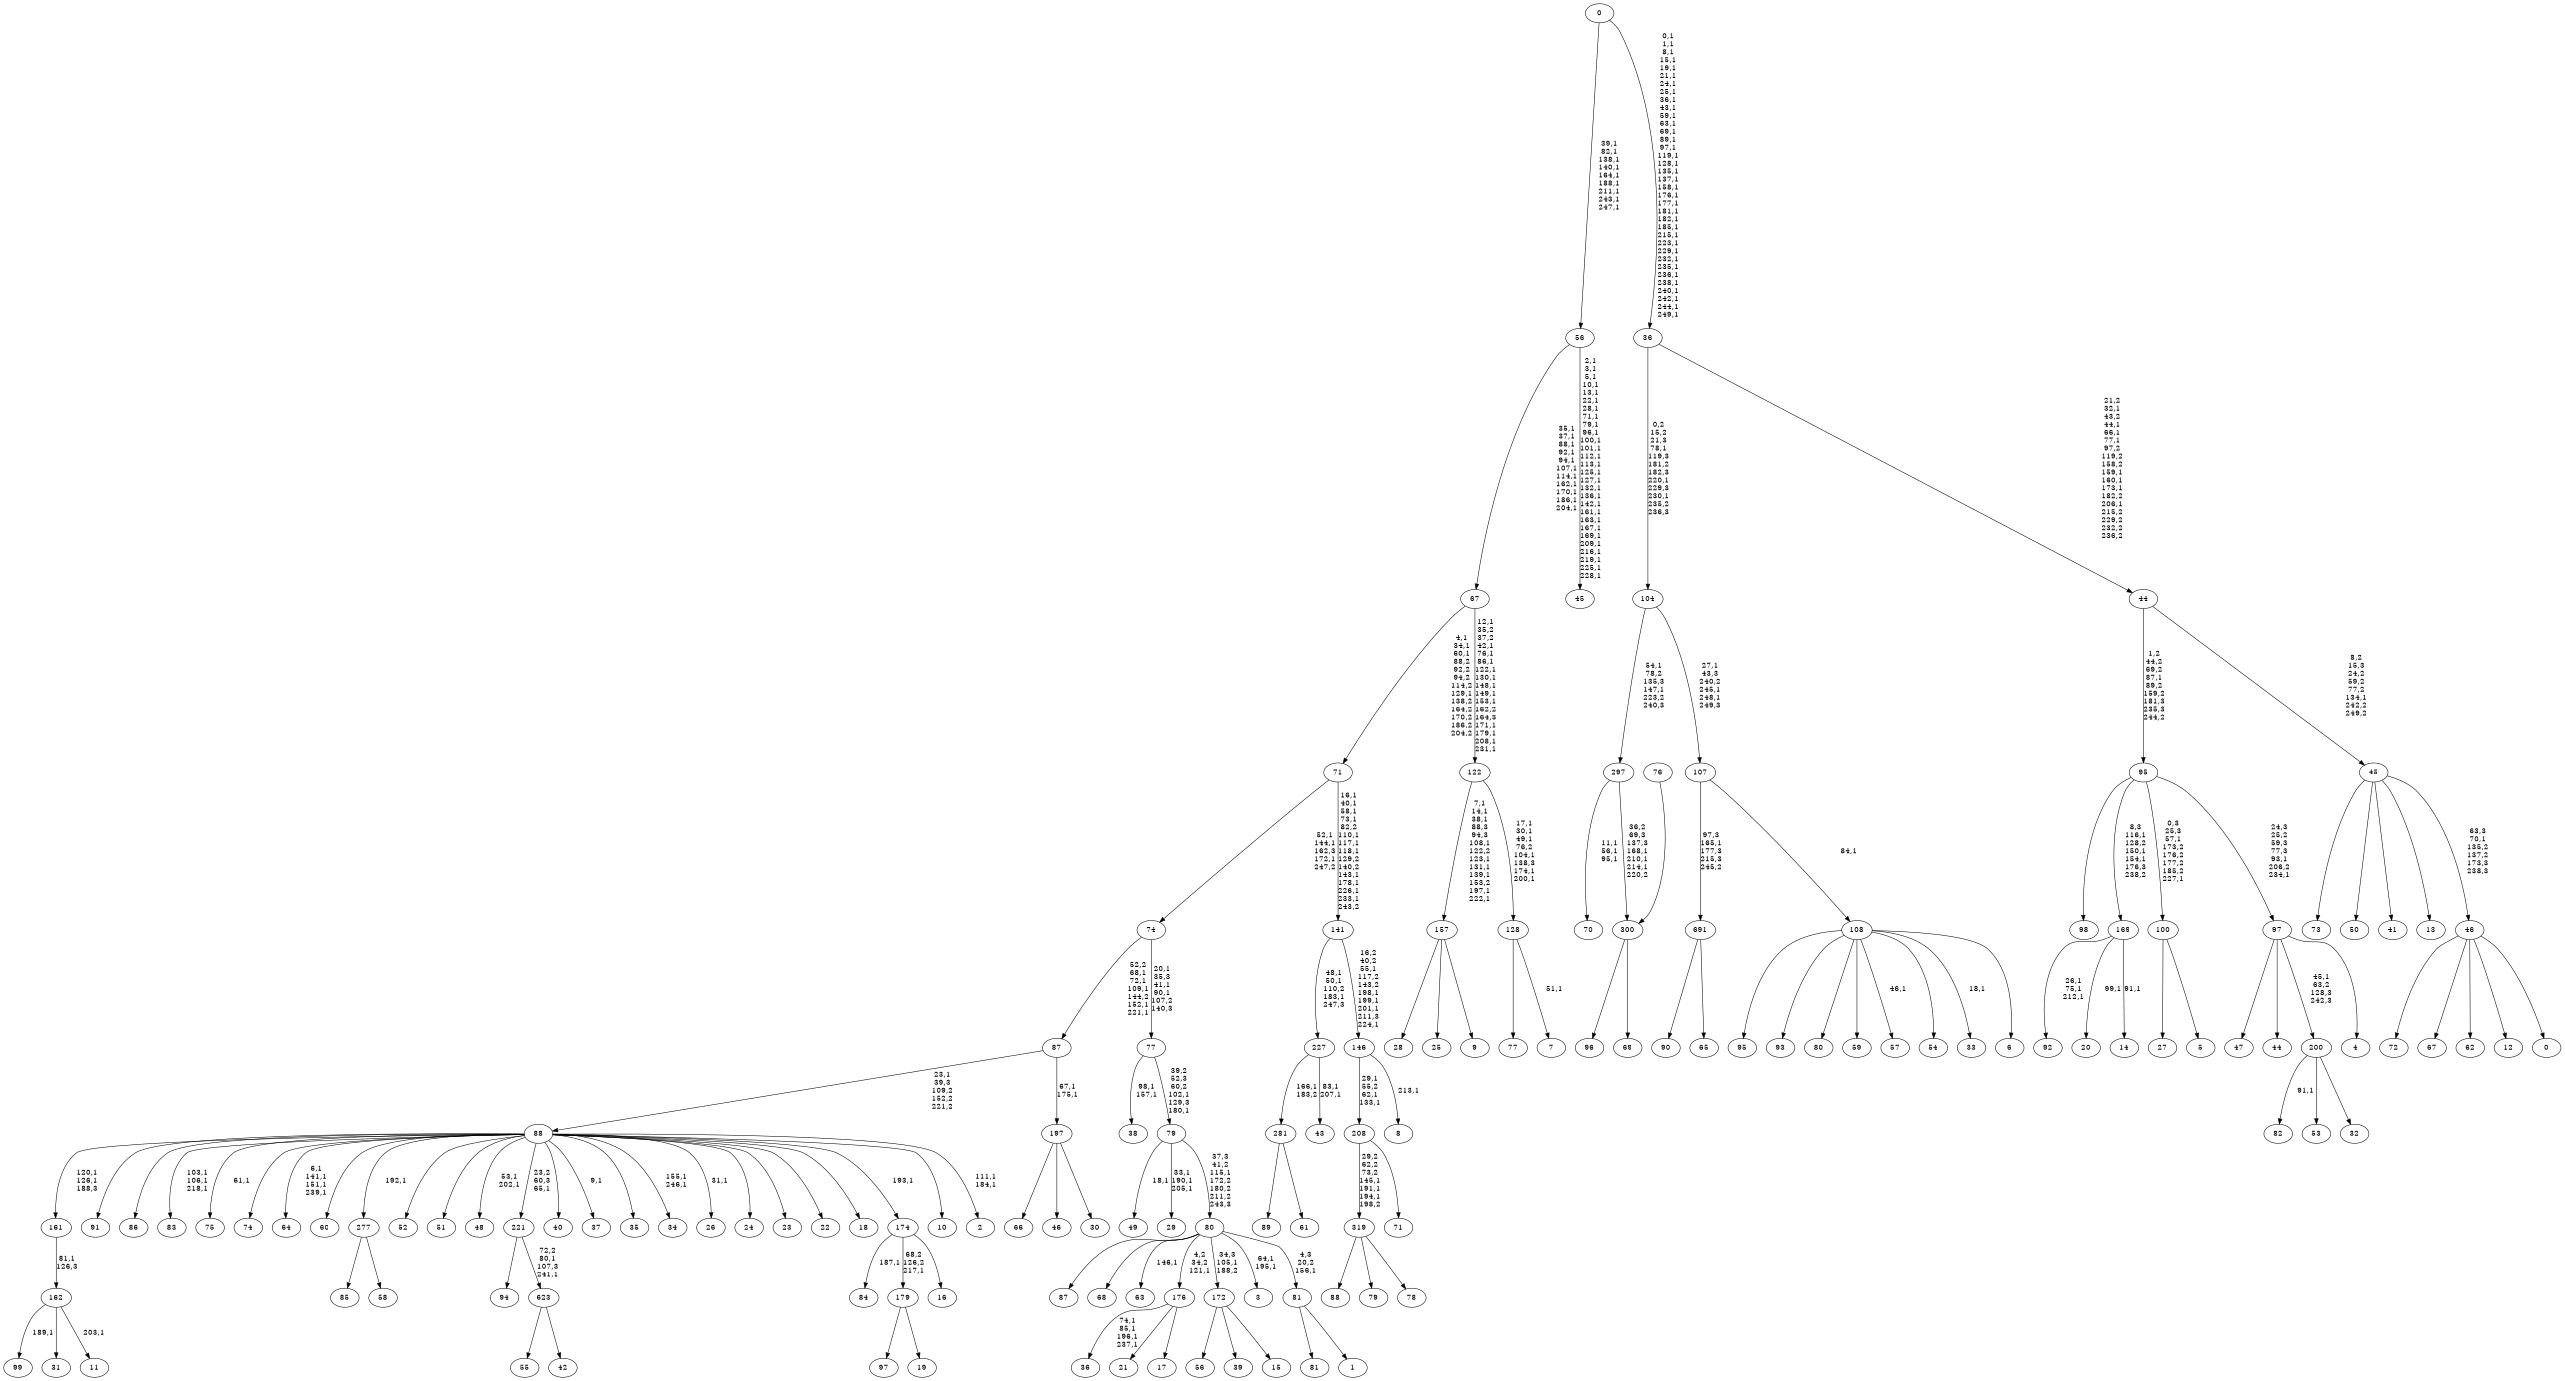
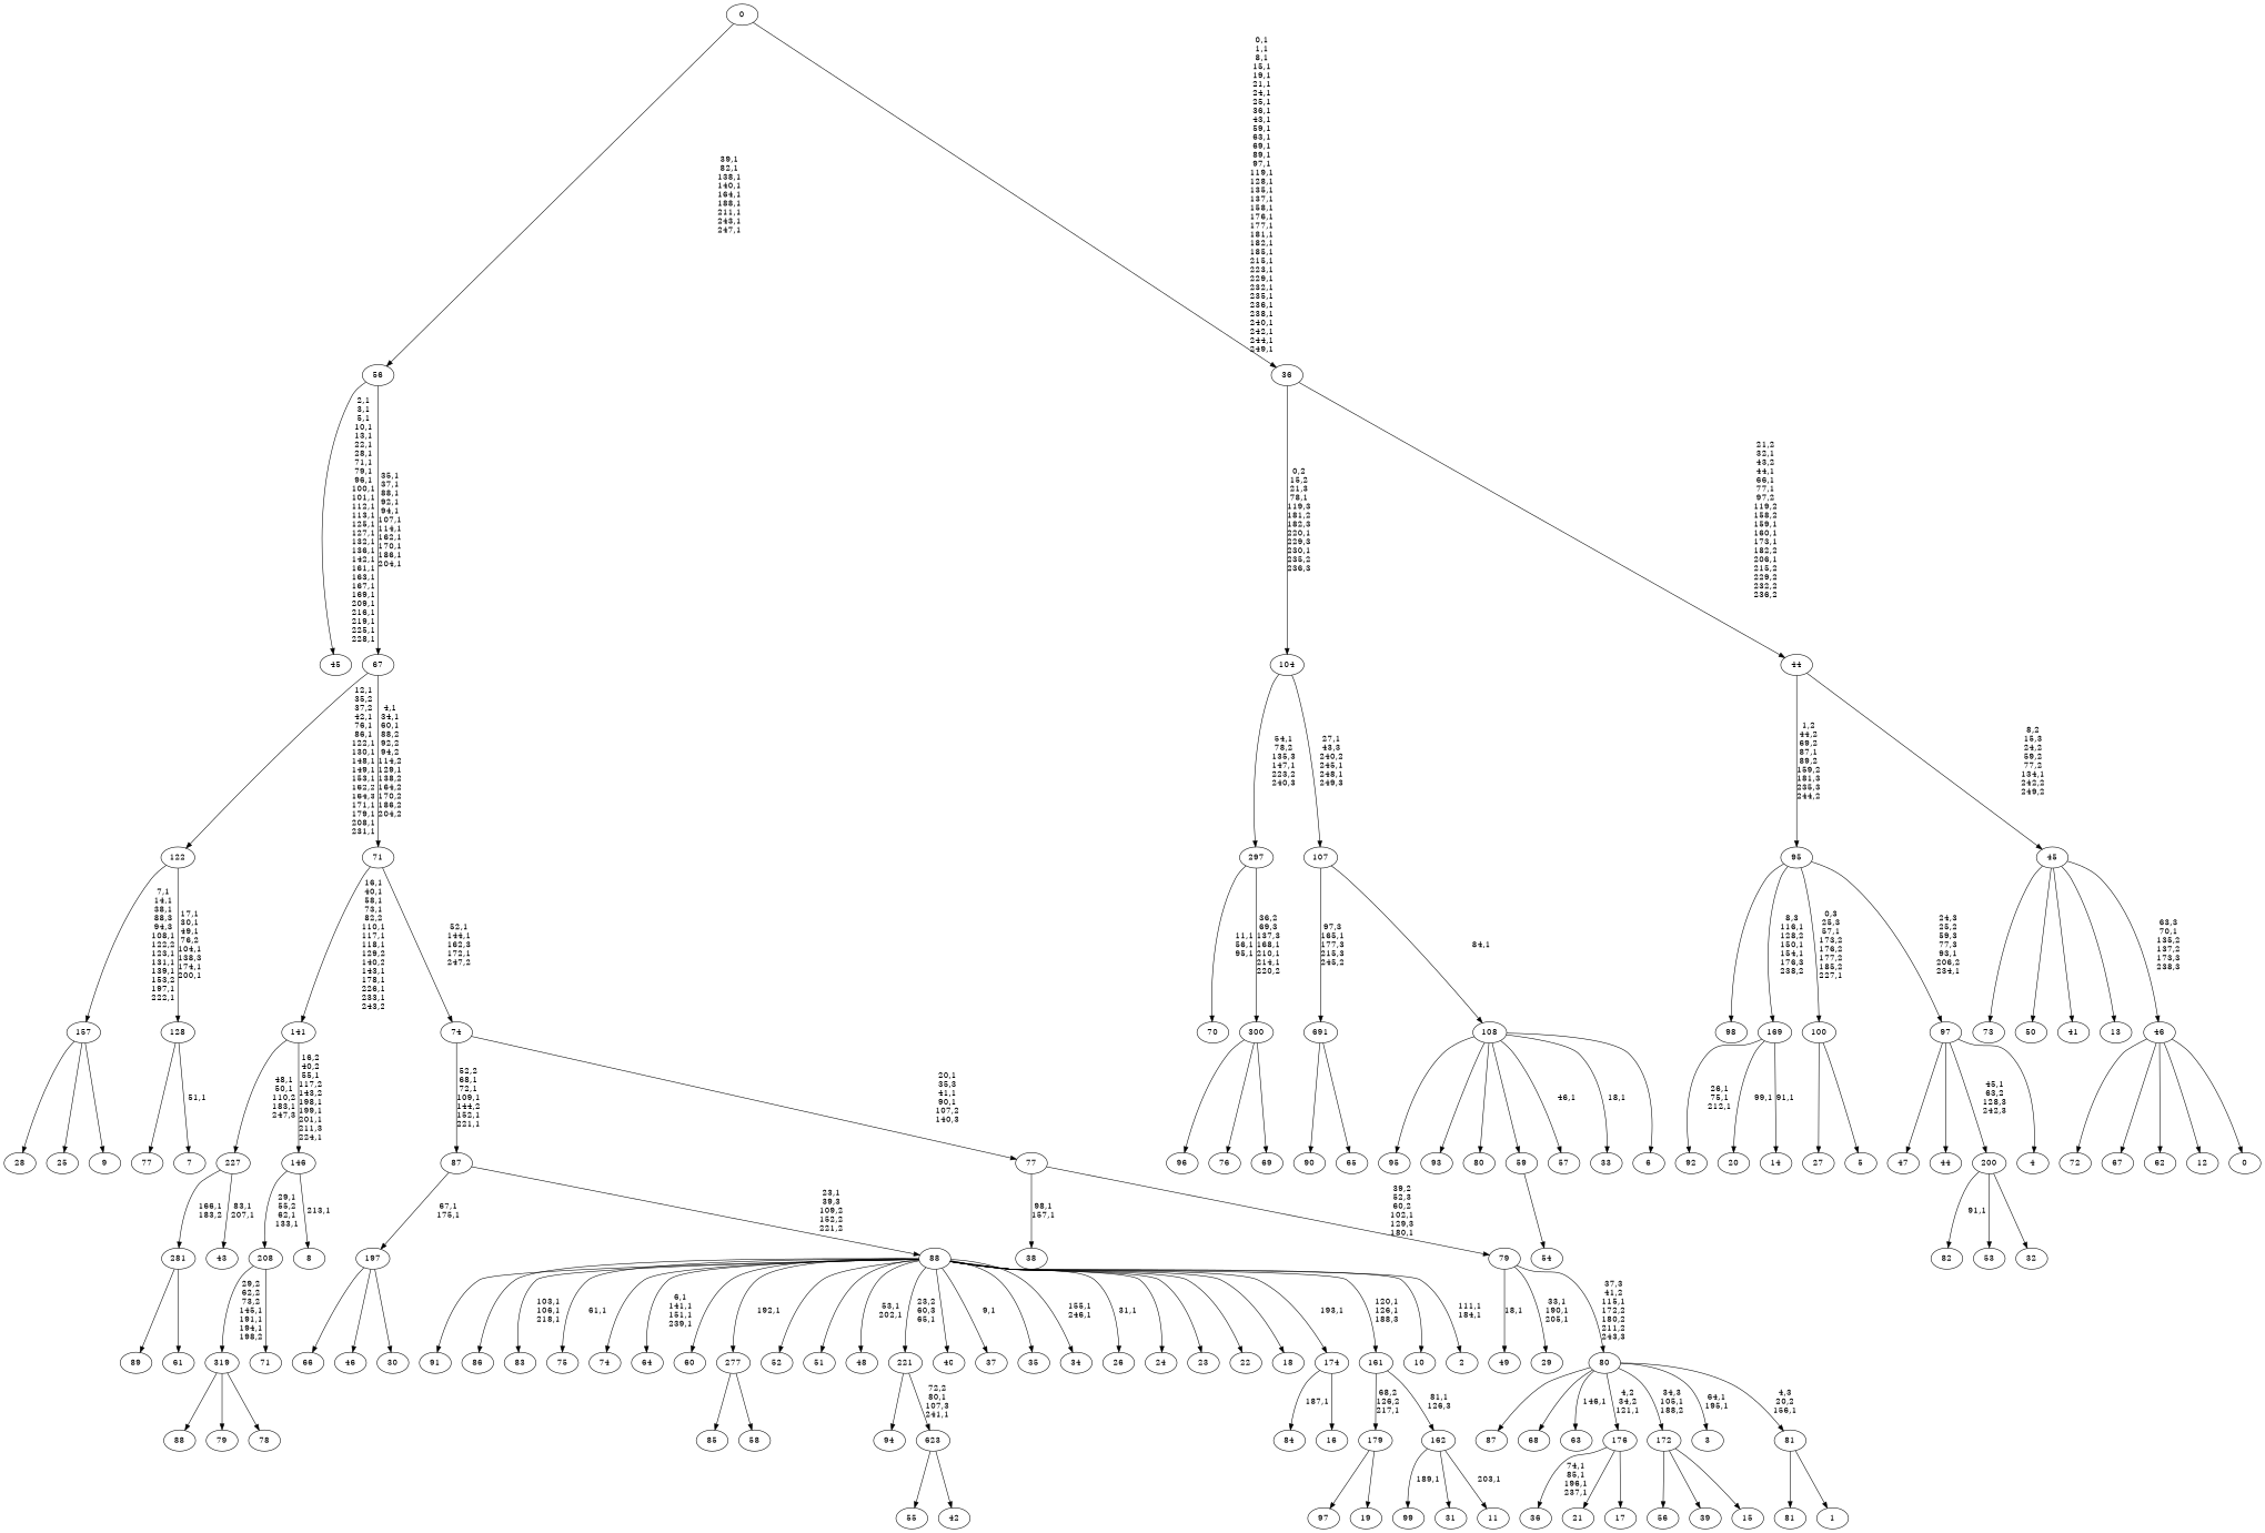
  digraph {
    n1 [label=99]
    n2 [label=98]
    n3 [label=97]
    n4 [label=96]
    n5 [label=95]
    n6 [label=94]
    n7 [label=93]
    n8 [label=92]
    n9 [label=91]
    n10 [label=90]
    n11 [label=89]
    n12 [label=88]
    n13 [label=87]
    n14 [label=86]
    n15 [label=85]
    n16 [label=84]
    n17 [label=83]
    n18 [label=82]
    n19 [label=81]
    n20 [label=80]
    n21 [label=79]
    n22 [label=78]
    319
    n24 [label=77]
    n25 [label=76]
    n26 [label=75]
    n27 [label=74]
    n28 [label=73]
    n29 [label=72]
    n30 [label=71]
    n31 [label=208]
    n32 [label=70]
    n33 [label=69]
    300
    297
    n36 [label=68]
    n37 [label=67]
    n38 [label=66]
    n39 [label=65]
    n40 [label=691]
    n41 [label=64]
    n42 [label=63]
    n43 [label=62]
    n44 [label=61]
    281
    n46 [label=60]
    n47 [label=59]
    n48 [label=58]
    277
    n50 [label=57]
    n51 [label=56]
    n52 [label=55]
    n53 [label=54]
    n54 [label=53]
    n55 [label=52]
    n56 [label=51]
    n57 [label=50]
    n58 [label=49]
    n59 [label=48]
    n60 [label=47]
    n61 [label=46]
    n62 [label=45]
    n63 [label=44]
    n64 [label=43]
    227
    n66 [label=42]
    n67 [label=623]
    221
    n69 [label=41]
    n70 [label=40]
    n71 [label=39]
    n72 [label=38]
    n73 [label=37]
    n74 [label=36]
    n75 [label=35]
    n76 [label=34]
    n77 [label=33]
    n78 [label=32]
    200
    n80 [label=31]
    n81 [label=30]
    197
    n83 [label=29]
    n84 [label=28]
    n85 [label=27]
    n86 [label=26]
    n87 [label=25]
    n88 [label=24]
    n89 [label=23]
    n90 [label=22]
    n91 [label=21]
    n92 [label=20]
    n93 [label=19]
    179
    n95 [label=18]
    n96 [label=17]
    176
    n98 [label=16]
    174
    n100 [label=15]
    172
    n102 [label=14]
    169
    n104 [label=13]
    n105 [label=12]
    n106 [label=11]
    162
    161
    n109 [label=10]
    n110 [label=9]
    157
    n112 [label=8]
    146
    141
    n115 [label=7]
    128
    122
    n118 [label=6]
    108
    107
    104
    n122 [label=5]
    100
    n124 [label=4]
    97
    95
    n127 [label=3]
    n128 [label=2]
    88
    87
    n131 [label=1]
    81
    80
    79
    77
    74
    71
    67
    56
    n140 [label=0]
    46
    45
    44
    36
    0
    319 -> n12
    319 -> n21
    319 -> n22
    n31 -> 319 [label="29,2\n62,2\n73,2\n145,1\n191,1\n194,1\n198,2"]
    n31 -> n30
    300 -> n4
-   n25 -> 300
+   300 -> n25
    300 -> n33
    297 -> n32 [label="11,1\n56,1\n95,1"]
    297 -> 300 [label="36,2\n69,3\n137,3\n168,1\n210,1\n214,1\n220,2"]
    n40 -> n10
    n40 -> n39
    281 -> n11
    281 -> n44
    277 -> n15
    277 -> n48
    227 -> 281 [label="166,1\n183,2"]
    227 -> n64 [label="83,1\n207,1"]
    n67 -> n52
    n67 -> n66
    221 -> n6
    221 -> n67 [label="72,2\n80,1\n107,3\n241,1"]
    200 -> n18 [label="91,1"]
    200 -> n54
    200 -> n78
    197 -> n38
    197 -> n61
    197 -> n81
    179 -> n3
    179 -> n93
    176 -> n74 [label="74,1\n85,1\n196,1\n237,1"]
    176 -> n91
    176 -> n96
    174 -> n16 [label="187,1"]
    174 -> n98
    172 -> n51
    172 -> n71
    172 -> n100
    169 -> n8 [label="26,1\n75,1\n212,1"]
    169 -> n92 [label="99,1"]
    169 -> n102 [label="91,1"]
    162 -> n1 [label="189,1"]
    162 -> n80
    162 -> n106 [label="203,1"]
-   174 -> 179 [label="68,2\n126,2\n217,1"]
+   161 -> 179 [label="68,2\n126,2\n217,1"]
    161 -> 162 [label="81,1\n126,3"]
    157 -> n84
    157 -> n87
    157 -> n110
    146 -> n31 [label="29,1\n55,2\n62,1\n133,1"]
    146 -> n112 [label="213,1"]
    141 -> 227 [label="48,1\n50,1\n110,2\n183,1\n247,3"]
    141 -> 146 [label="16,2\n40,2\n55,1\n117,2\n143,2\n198,1\n199,1\n201,1\n211,3\n224,1"]
    128 -> n24
    128 -> n115 [label="51,1"]
    122 -> 157 [label="7,1\n14,1\n38,1\n88,3\n94,3\n108,1\n122,2\n123,1\n131,1\n139,1\n153,2\n197,1\n222,1"]
    122 -> 128 [label="17,1\n30,1\n49,1\n76,2\n104,1\n138,3\n174,1\n200,1"]
    108 -> n5
    108 -> n7
    108 -> n20
    108 -> n47
    108 -> n50 [label="46,1"]
-   108 -> n53
+   n47 -> n53
    108 -> n77 [label="18,1"]
    108 -> n118
    107 -> n40 [label="97,3\n165,1\n177,3\n215,3\n245,2"]
    107 -> 108 [label="84,1"]
    104 -> 297 [label="54,1\n78,2\n135,3\n147,1\n223,2\n240,3"]
    104 -> 107 [label="27,1\n43,3\n240,2\n245,1\n248,1\n249,3"]
    100 -> n85
    100 -> n122
    97 -> n60
    97 -> n63
    97 -> 200 [label="45,1\n63,2\n128,3\n242,3"]
    97 -> n124
    95 -> n2
    95 -> 169 [label="8,3\n116,1\n128,2\n150,1\n154,1\n176,3\n238,2"]
    95 -> 100 [label="0,3\n25,3\n57,1\n173,2\n176,2\n177,2\n185,2\n227,1"]
    95 -> 97 [label="24,3\n25,2\n59,3\n77,3\n93,1\n206,2\n234,1"]
    88 -> n9
    88 -> n14
    88 -> n17 [label="103,1\n106,1\n218,1"]
    88 -> n26 [label="61,1"]
    88 -> n27
    88 -> n41 [label="6,1\n141,1\n151,1\n239,1"]
    88 -> n46
    88 -> 277 [label="192,1"]
    88 -> n55
    88 -> n56
    88 -> n59 [label="53,1\n202,1"]
    88 -> 221 [label="23,2\n60,3\n65,1"]
    88 -> n70
    88 -> n73 [label="9,1"]
    88 -> n75
    88 -> n76 [label="155,1\n246,1"]
    88 -> n86 [label="31,1"]
    88 -> n88
    88 -> n89
    88 -> n90
    88 -> n95
    88 -> 174 [label="193,1"]
    88 -> 161 [label="120,1\n126,1\n188,3"]
    88 -> n109
    88 -> n128 [label="111,1\n184,1"]
    87 -> 197 [label="67,1\n175,1"]
    87 -> 88 [label="23,1\n39,3\n109,2\n152,2\n221,2"]
    81 -> n19
    81 -> n131
    80 -> n13
    80 -> n36
    80 -> n42 [label="146,1"]
    80 -> 176 [label="4,2\n34,2\n121,1"]
    80 -> 172 [label="34,3\n105,1\n188,2"]
    80 -> n127 [label="64,1\n195,1"]
    80 -> 81 [label="4,3\n20,2\n156,1"]
    79 -> n58 [label="18,1"]
    79 -> n83 [label="33,1\n190,1\n205,1"]
    79 -> 80 [label="37,3\n41,2\n115,1\n172,2\n180,2\n211,2\n243,3"]
    77 -> n72 [label="98,1\n157,1"]
    77 -> 79 [label="39,2\n52,3\n60,2\n102,1\n129,3\n180,1"]
    74 -> 87 [label="52,2\n68,1\n72,1\n109,1\n144,2\n152,1\n221,1"]
    74 -> 77 [label="20,1\n35,3\n41,1\n90,1\n107,2\n140,3"]
    71 -> 141 [label="16,1\n40,1\n58,1\n73,1\n82,2\n110,1\n117,1\n118,1\n129,2\n140,2\n143,1\n178,1\n226,1\n233,1\n243,2"]
    71 -> 74 [label="52,1\n144,1\n162,3\n172,1\n247,2"]
    67 -> 122 [label="12,1\n35,2\n37,2\n42,1\n76,1\n86,1\n122,1\n130,1\n148,1\n149,1\n153,1\n162,2\n164,3\n171,1\n179,1\n208,1\n231,1"]
    67 -> 71 [label="4,1\n34,1\n60,1\n88,2\n92,2\n94,2\n114,2\n129,1\n138,2\n164,2\n170,2\n186,2\n204,2"]
    56 -> n62 [label="2,1\n3,1\n5,1\n10,1\n13,1\n22,1\n28,1\n71,1\n79,1\n96,1\n100,1\n101,1\n112,1\n113,1\n125,1\n127,1\n132,1\n136,1\n142,1\n161,1\n163,1\n167,1\n169,1\n209,1\n216,1\n219,1\n225,1\n228,1"]
    56 -> 67 [label="35,1\n37,1\n88,1\n92,1\n94,1\n107,1\n114,1\n162,1\n170,1\n186,1\n204,1"]
    46 -> n29
    46 -> n37
    46 -> n43
    46 -> n105
    46 -> n140
    45 -> n28
    45 -> n57
    45 -> n69
    45 -> n104
    45 -> 46 [label="63,3\n70,1\n135,2\n137,2\n173,3\n238,3"]
    44 -> 95 [label="1,2\n44,2\n69,2\n87,1\n89,2\n159,2\n181,3\n235,3\n244,2"]
    44 -> 45 [label="8,2\n15,3\n24,2\n59,2\n77,2\n134,1\n242,2\n249,2"]
    36 -> 104 [label="0,2\n15,2\n21,3\n78,1\n119,3\n181,2\n182,3\n220,1\n229,3\n230,1\n235,2\n236,3"]
    36 -> 44 [label="21,2\n32,1\n43,2\n44,1\n66,1\n77,1\n97,2\n119,2\n158,2\n159,1\n160,1\n173,1\n182,2\n206,1\n215,2\n229,2\n232,2\n236,2"]
    0 -> 56 [label="39,1\n82,1\n138,1\n140,1\n164,1\n188,1\n211,1\n243,1\n247,1"]
    0 -> 36 [label="0,1\n1,1\n8,1\n15,1\n19,1\n21,1\n24,1\n25,1\n36,1\n43,1\n59,1\n63,1\n69,1\n89,1\n97,1\n119,1\n128,1\n135,1\n137,1\n158,1\n176,1\n177,1\n181,1\n182,1\n185,1\n215,1\n223,1\n229,1\n232,1\n235,1\n236,1\n238,1\n240,1\n242,1\n244,1\n249,1"]
  }
